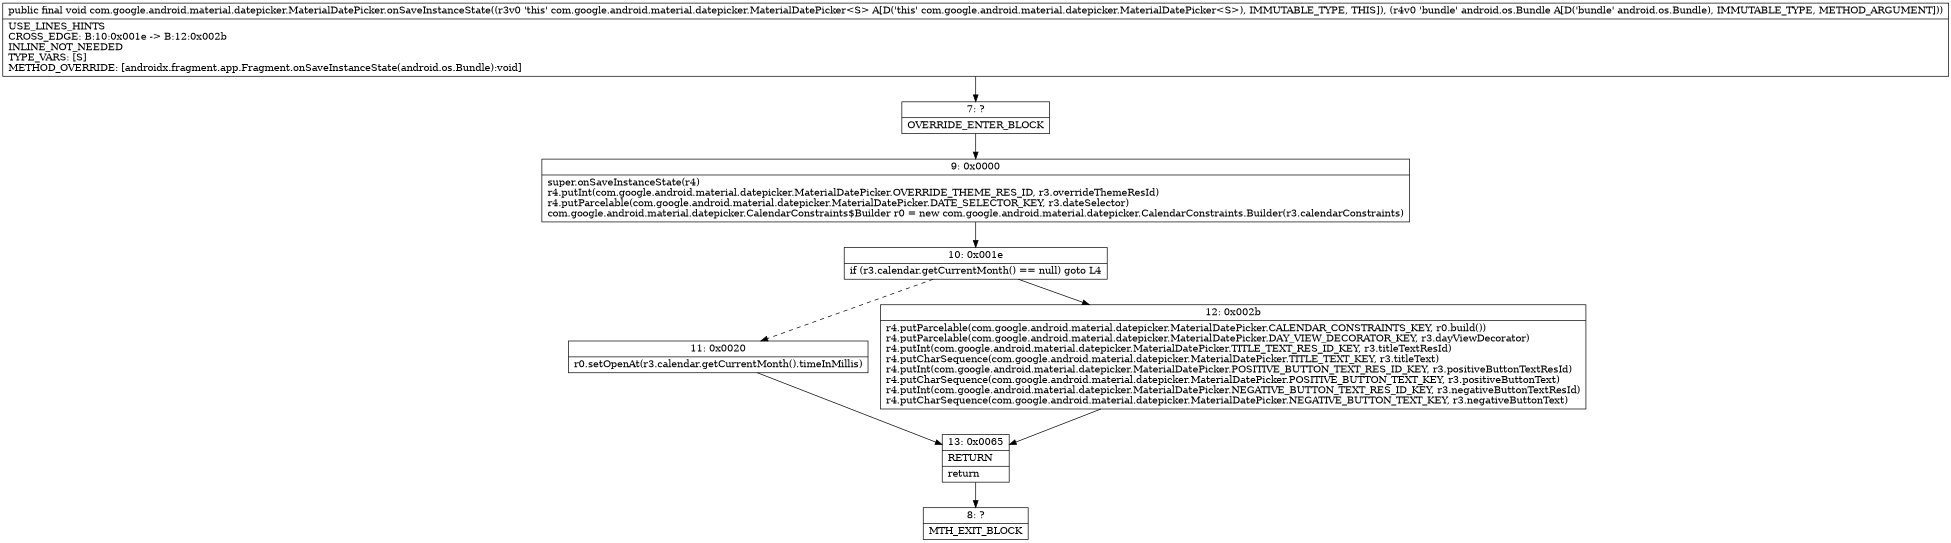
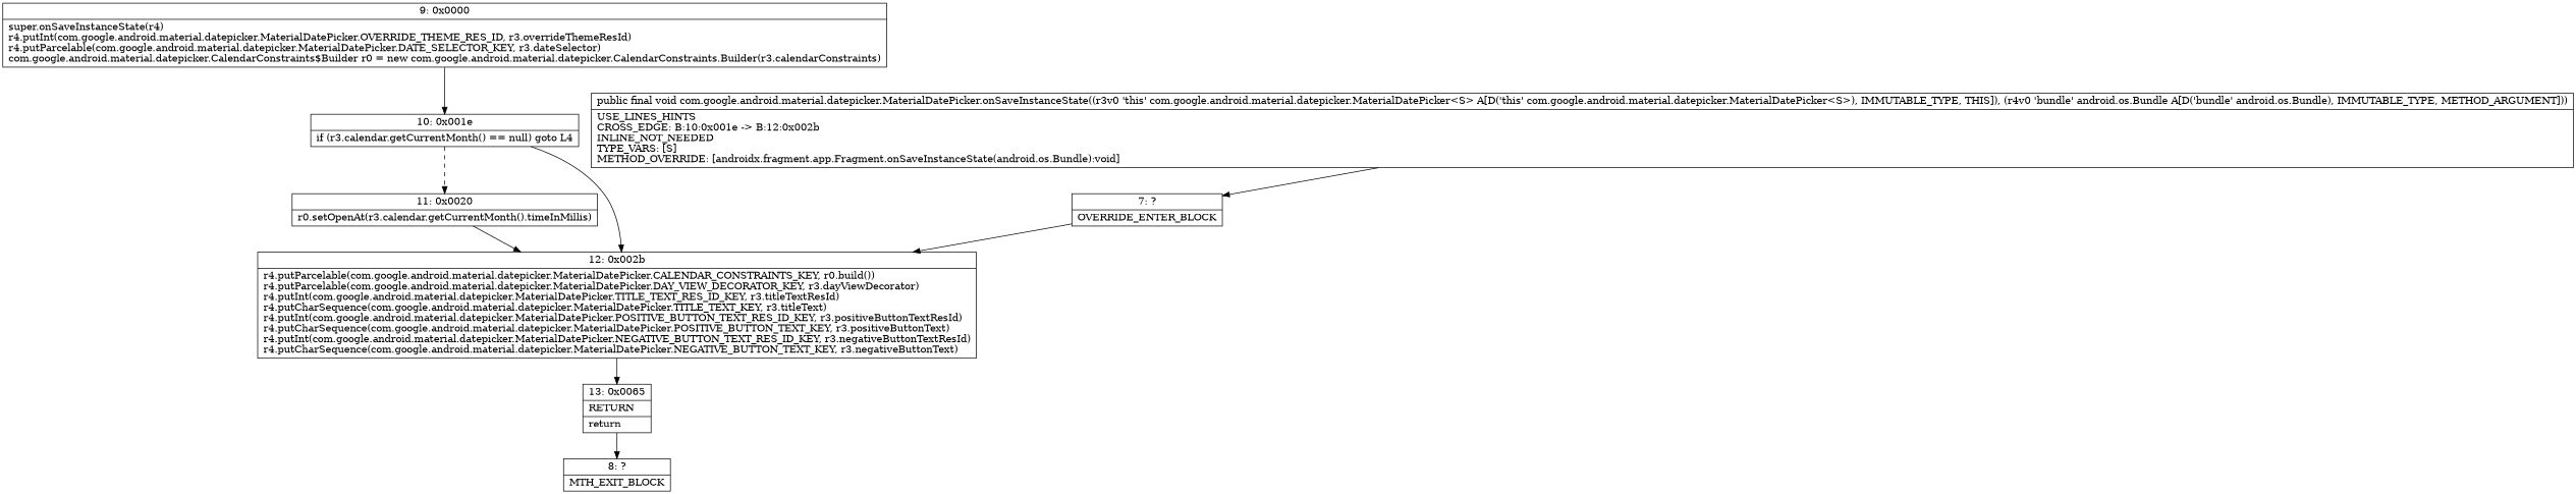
  digraph {
    node [shape=record]
    n1 [label="{7\:\ ?|OVERRIDE_ENTER_BLOCK\l}"]
    n2 [label="{9\:\ 0x0000|super.onSaveInstanceState(r4)\lr4.putInt(com.google.android.material.datepicker.MaterialDatePicker.OVERRIDE_THEME_RES_ID, r3.overrideThemeResId)\lr4.putParcelable(com.google.android.material.datepicker.MaterialDatePicker.DATE_SELECTOR_KEY, r3.dateSelector)\lcom.google.android.material.datepicker.CalendarConstraints$Builder r0 = new com.google.android.material.datepicker.CalendarConstraints.Builder(r3.calendarConstraints)\l}"]
    n3 [label="{10\:\ 0x001e|if (r3.calendar.getCurrentMonth() == null) goto L4\l}"]
    n4 [label="{11\:\ 0x0020|r0.setOpenAt(r3.calendar.getCurrentMonth().timeInMillis)\l}"]
    n5 [label="{12\:\ 0x002b|r4.putParcelable(com.google.android.material.datepicker.MaterialDatePicker.CALENDAR_CONSTRAINTS_KEY, r0.build())\lr4.putParcelable(com.google.android.material.datepicker.MaterialDatePicker.DAY_VIEW_DECORATOR_KEY, r3.dayViewDecorator)\lr4.putInt(com.google.android.material.datepicker.MaterialDatePicker.TITLE_TEXT_RES_ID_KEY, r3.titleTextResId)\lr4.putCharSequence(com.google.android.material.datepicker.MaterialDatePicker.TITLE_TEXT_KEY, r3.titleText)\lr4.putInt(com.google.android.material.datepicker.MaterialDatePicker.POSITIVE_BUTTON_TEXT_RES_ID_KEY, r3.positiveButtonTextResId)\lr4.putCharSequence(com.google.android.material.datepicker.MaterialDatePicker.POSITIVE_BUTTON_TEXT_KEY, r3.positiveButtonText)\lr4.putInt(com.google.android.material.datepicker.MaterialDatePicker.NEGATIVE_BUTTON_TEXT_RES_ID_KEY, r3.negativeButtonTextResId)\lr4.putCharSequence(com.google.android.material.datepicker.MaterialDatePicker.NEGATIVE_BUTTON_TEXT_KEY, r3.negativeButtonText)\l}"]
    n6 [label="{13\:\ 0x0065|RETURN\l|return\l}"]
    n7 [label="{8\:\ ?|MTH_EXIT_BLOCK\l}"]
    n8 [label="{public final void com.google.android.material.datepicker.MaterialDatePicker.onSaveInstanceState((r3v0 'this' com.google.android.material.datepicker.MaterialDatePicker\<S\> A[D('this' com.google.android.material.datepicker.MaterialDatePicker\<S\>), IMMUTABLE_TYPE, THIS]), (r4v0 'bundle' android.os.Bundle A[D('bundle' android.os.Bundle), IMMUTABLE_TYPE, METHOD_ARGUMENT]))  | USE_LINES_HINTS\lCROSS_EDGE: B:10:0x001e \-\> B:12:0x002b\lINLINE_NOT_NEEDED\lTYPE_VARS: [S]\lMETHOD_OVERRIDE: [androidx.fragment.app.Fragment.onSaveInstanceState(android.os.Bundle):void]\l}"]
-   n1 -> n2
+   n1 -> n5
    n2 -> n3
    n3 -> n4 [style=dashed]
    n3 -> n5
-   n4 -> n6
+   n4 -> n5
    n5 -> n6
    n6 -> n7
    n8 -> n1
  }
